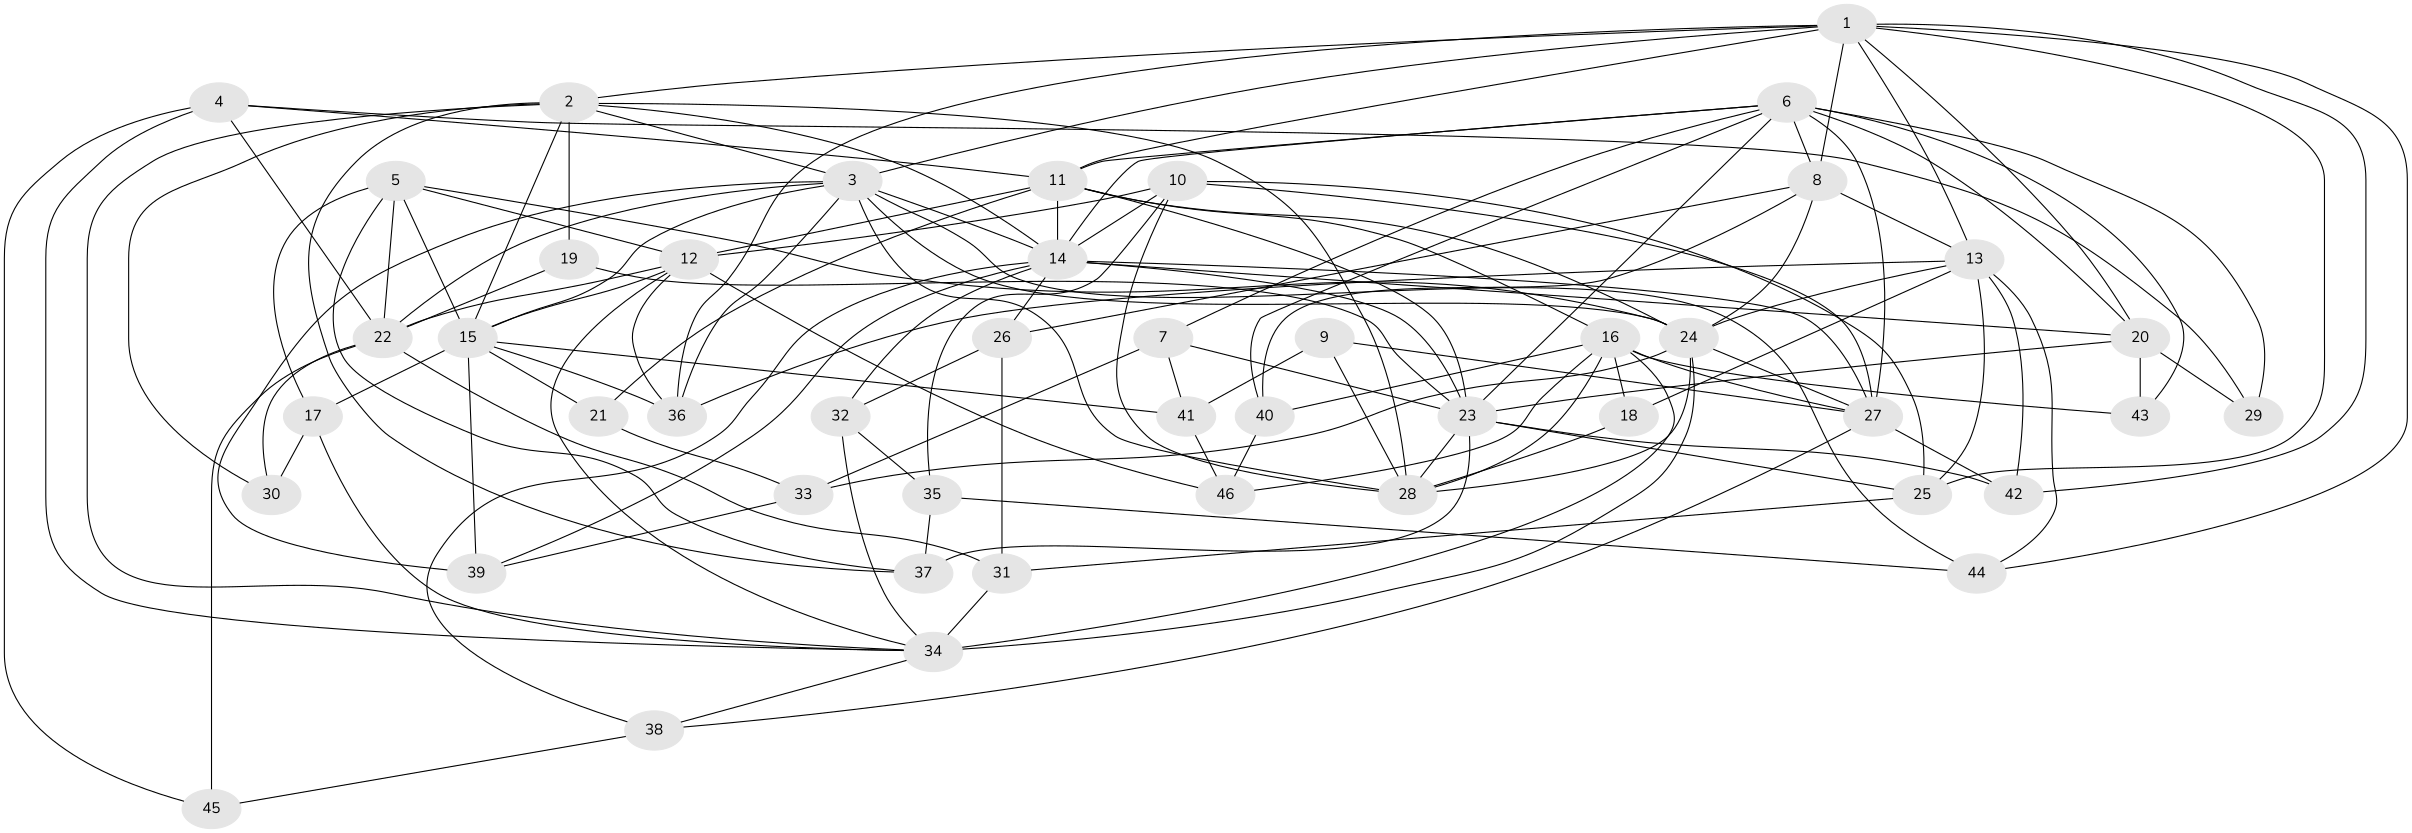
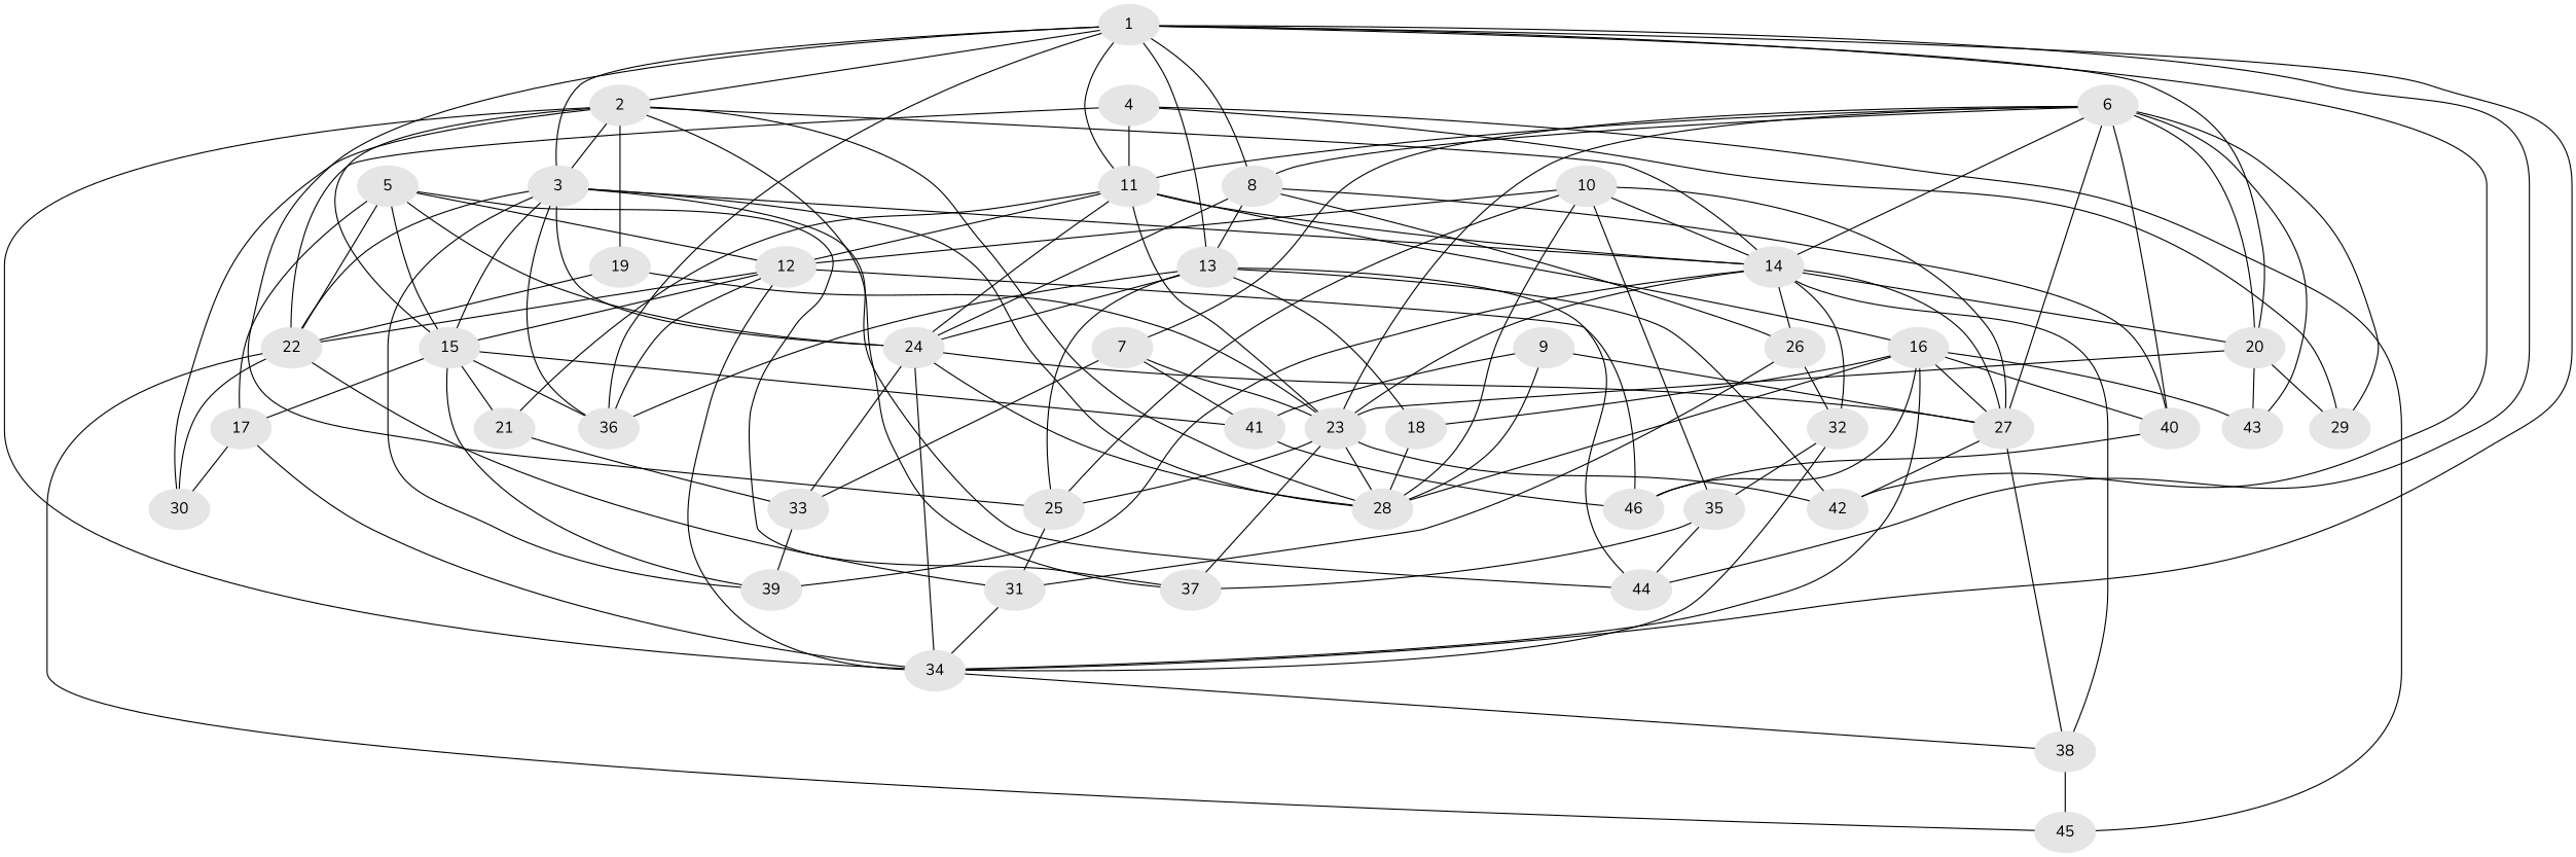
  graph {
    fontname=Nunito
    node [color=gray90 fontname=Nunito style=filled]
    edge [fontname=Nunito weight=1.0]
    1
    2
    3
    8
    11
    13
    20
    25
    34
    36
    42
    44
    14
    15
    19
    28
    30
    37
    22
    24
    39
    40
    26
    12
    23
    16
    21
    18
    29
    43
    31
    38
    27
    32
    17
    41
    45
    33
    4
    5
    46
    6
    7
    9
    10
    35
    1 -- 2 [weight=2.0]
    1 -- 3
    1 -- 8
    1 -- 11
    1 -- 13
    1 -- 20
    1 -- 25
-   4 -- 34
+   1 -- 34
    1 -- 36
    1 -- 42
    1 -- 44
    2 -- 3
    2 -- 34
    2 -- 14
    2 -- 15
    2 -- 19 [weight=2.0]
    2 -- 28
    2 -- 30
    2 -- 37
    3 -- 36
    3 -- 44
    3 -- 14
    3 -- 15
    3 -- 28
    3 -- 22
    3 -- 24
    3 -- 39
    8 -- 13
    8 -- 24
    8 -- 40
    8 -- 26
    11 -- 14
    11 -- 24
    11 -- 12
    11 -- 23
    11 -- 16
    11 -- 21
    13 -- 25 [weight=2.0]
    13 -- 36 [weight=2.0]
    13 -- 42
    13 -- 44
    13 -- 24
    13 -- 18
    20 -- 23
    20 -- 29
    20 -- 43
    25 -- 31
    34 -- 38
    14 -- 20
    14 -- 39
    14 -- 26
    14 -- 23
    14 -- 38
    14 -- 27
    14 -- 32
    15 -- 36
    15 -- 39
    15 -- 21 [weight=2.0]
    15 -- 17
    15 -- 41
    19 -- 22
    19 -- 23
    22 -- 30 [weight=2.0]
    22 -- 31
    22 -- 45
    24 -- 34 [weight=3.0]
    24 -- 28
    24 -- 27
    24 -- 33
    40 -- 46
    26 -- 31
    26 -- 32
    12 -- 34
    12 -- 36
    12 -- 15
    12 -- 22 [weight=3.0]
    12 -- 46
    23 -- 25 [weight=3.0]
    23 -- 42
    23 -- 28
    23 -- 37
    16 -- 34 [weight=2.0]
    16 -- 28
    16 -- 40
    16 -- 18 [weight=2.0]
    16 -- 43 [weight=2.0]
    16 -- 27 [weight=2.0]
    16 -- 46
    21 -- 33
    18 -- 28
    31 -- 34
    38 -- 45
    27 -- 42
    27 -- 38
    32 -- 34
    32 -- 35
    17 -- 34
    17 -- 30
    41 -- 46
    33 -- 39
    4 -- 11
    4 -- 22
    4 -- 29
    4 -- 45
    5 -- 15
    5 -- 37
    5 -- 22 [weight=2.0]
    5 -- 24 [weight=2.0]
    5 -- 12
    5 -- 17
    6 -- 8
    6 -- 11
    6 -- 20
    6 -- 14
    6 -- 40
    6 -- 23
    6 -- 29 [weight=2.0]
    6 -- 43
    6 -- 27
    6 -- 7
    7 -- 23
    7 -- 41
    7 -- 33
    9 -- 28
    9 -- 27 [weight=2.0]
    9 -- 41
    10 -- 25
    10 -- 14
    10 -- 28
    10 -- 12
    10 -- 27
    10 -- 35
    35 -- 44
    35 -- 37
  }
